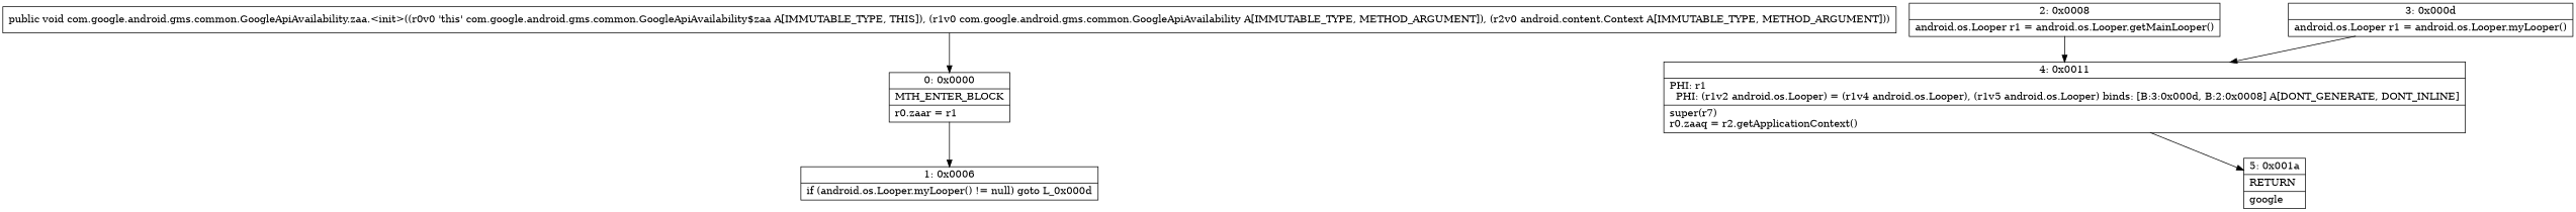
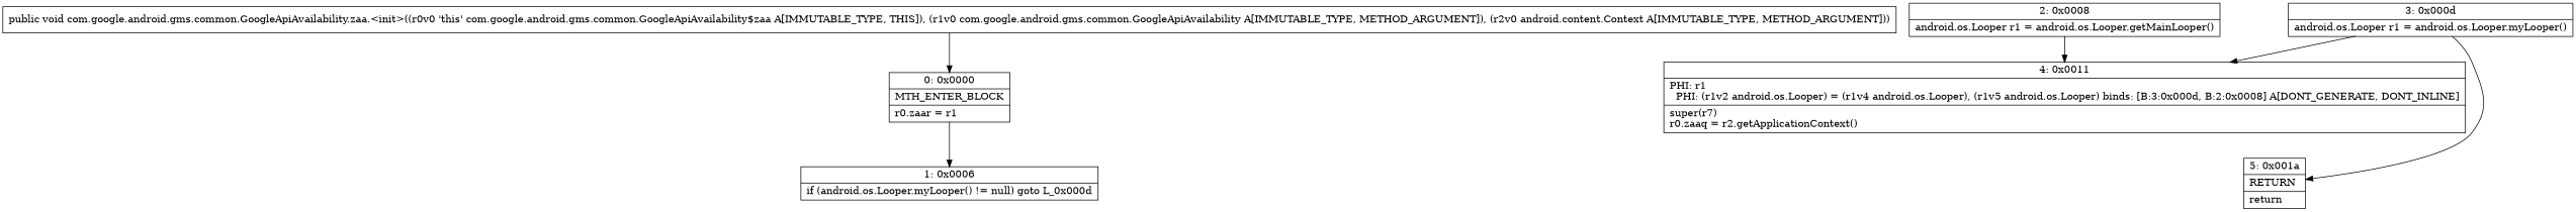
  digraph {
    node [shape=record]
    n1 [label="{0\:\ 0x0000|MTH_ENTER_BLOCK\l|r0.zaar = r1\l}"]
    n2 [label="{1\:\ 0x0006|if (android.os.Looper.myLooper() != null) goto L_0x000d\l}"]
    n3 [label="{2\:\ 0x0008|android.os.Looper r1 = android.os.Looper.getMainLooper()\l}"]
    n4 [label="{4\:\ 0x0011|PHI: r1 \l  PHI: (r1v2 android.os.Looper) = (r1v4 android.os.Looper), (r1v5 android.os.Looper) binds: [B:3:0x000d, B:2:0x0008] A[DONT_GENERATE, DONT_INLINE]\l|super(r7)\lr0.zaaq = r2.getApplicationContext()\l}"]
    n5 [label="{3\:\ 0x000d|android.os.Looper r1 = android.os.Looper.myLooper()\l}"]
-   n6 [label="{5\:\ 0x001a|RETURN\l|google\l}"]
+   n6 [label="{5\:\ 0x001a|RETURN\l|return\l}"]
    n7 [label="{public void com.google.android.gms.common.GoogleApiAvailability.zaa.\<init\>((r0v0 'this' com.google.android.gms.common.GoogleApiAvailability$zaa A[IMMUTABLE_TYPE, THIS]), (r1v0 com.google.android.gms.common.GoogleApiAvailability A[IMMUTABLE_TYPE, METHOD_ARGUMENT]), (r2v0 android.content.Context A[IMMUTABLE_TYPE, METHOD_ARGUMENT])) }"]
    n1 -> n2
    n3 -> n4
-   n4 -> n6
+   n5 -> n6
    n5 -> n4
    n7 -> n1
  }
